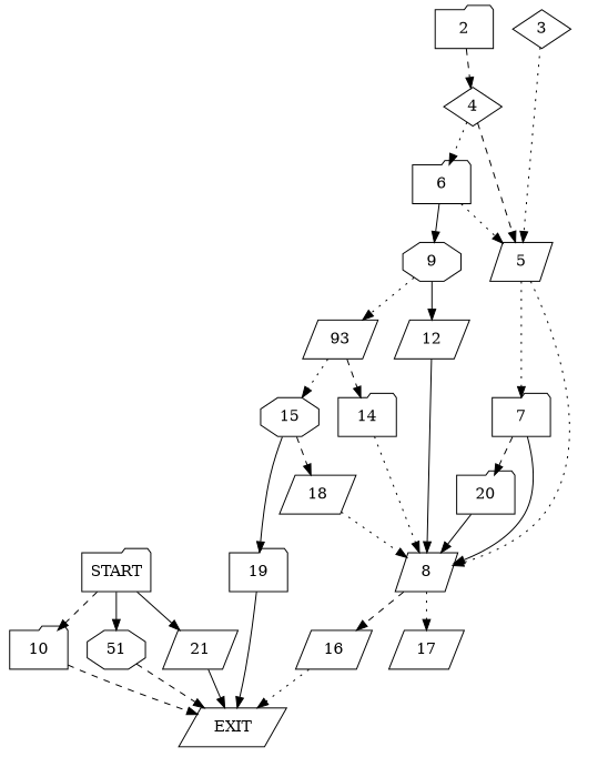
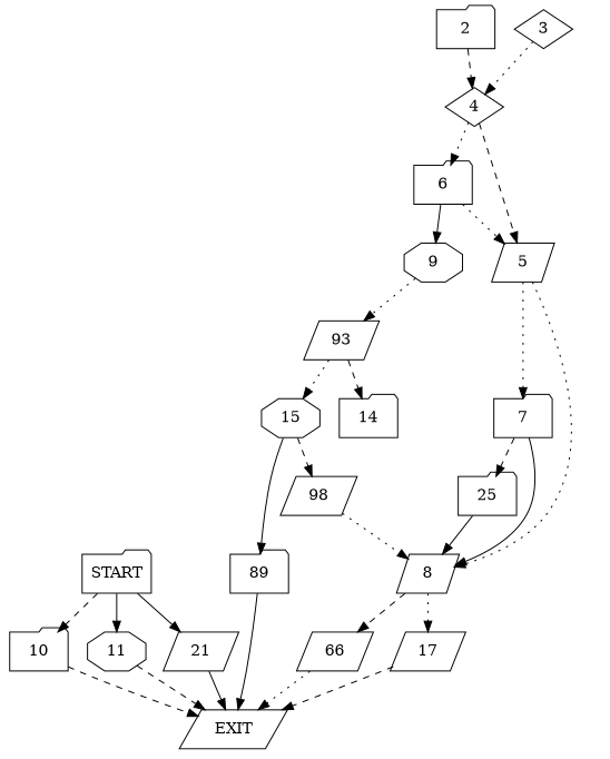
  digraph {
    node [shape=parallelogram]
    edge [style=dotted]
    n1 [label=START shape=folder]
    10 [shape=folder]
-   11 [shape=octagon label=51]
+   11 [shape=octagon]
    21
    n5 [label=EXIT]
    2 [shape=folder]
    4 [shape=diamond]
    3 [shape=diamond]
    5
    6 [shape=folder]
    7 [shape=folder]
    8
    9 [shape=octagon]
-   20 [shape=folder]
-   16
+   20 [shape=folder label=25]
+   16 [label=66]
    17
-   12
    n18 [label=93]
    14 [shape=folder]
    15 [shape=octagon]
-   18
-   19 [shape=folder]
+   18 [label=98]
+   19 [shape=folder label=89]
    n1 -> 10 [style=dashed]
    n1 -> 11 [style=solid]
    n1 -> 21 [style=solid]
    10 -> n5 [style=dashed]
    11 -> n5 [style=dashed]
    21 -> n5 [style=solid]
    2 -> 4 [style=dashed]
    4 -> 5 [style=dashed]
    4 -> 6
-   3 -> 5
+   3 -> 4
    5 -> 7
    5 -> 8
    6 -> 5
    6 -> 9 [style=solid]
    7 -> 8 [style=solid]
    7 -> 20 [style=dashed]
    8 -> 16 [style=dashed]
    8 -> 17
-   9 -> 12 [style=solid]
    9 -> n18
    20 -> 8 [style=solid]
    16 -> n5
-   12 -> 8 [style=solid]
+   17 -> n5 [style=dashed]
    n18 -> 14 [style=dashed]
    n18 -> 15
-   14 -> 8
    15 -> 18 [style=dashed]
    15 -> 19 [style=solid]
    18 -> 8
    19 -> n5 [style=solid]
  }
